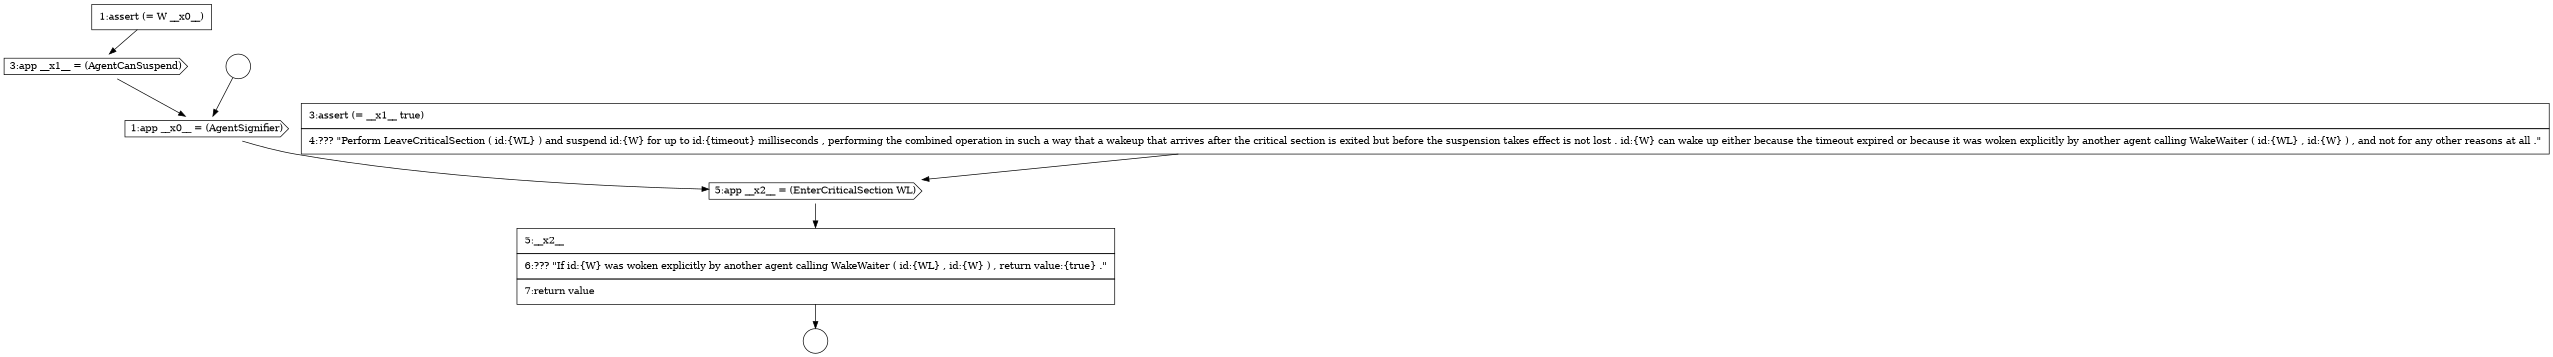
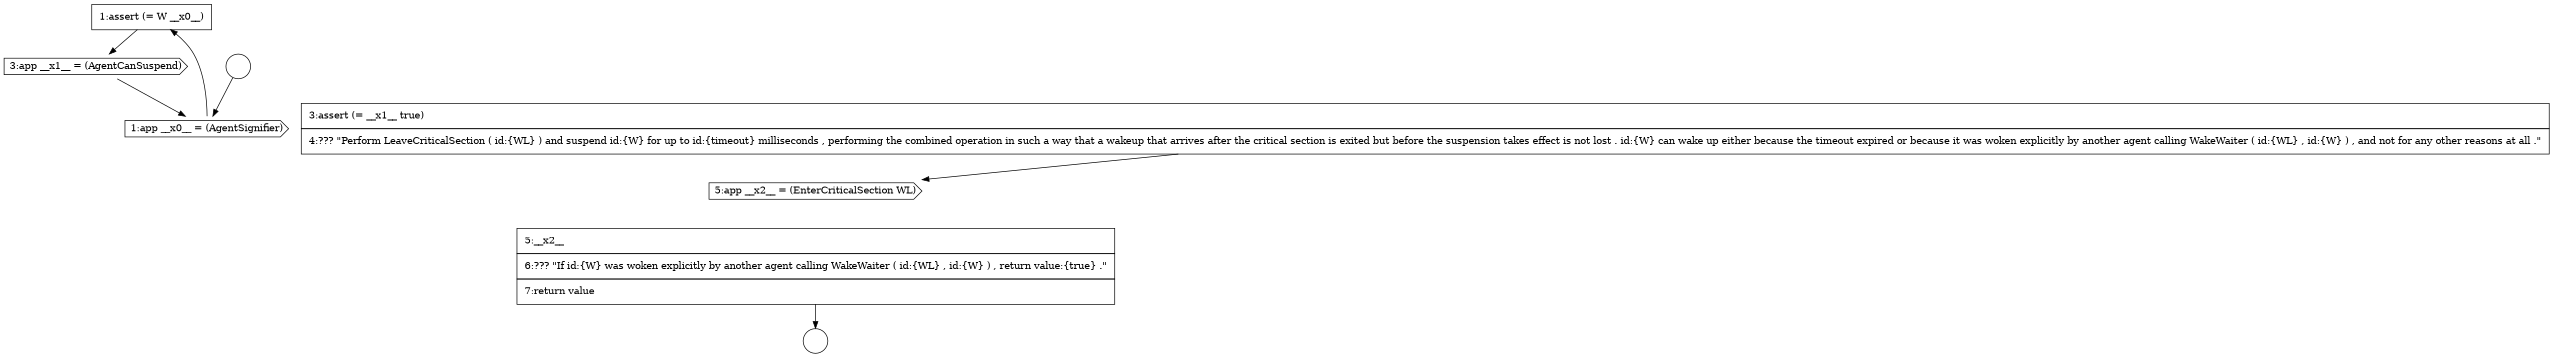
  digraph {
    node [color=black fillcolor=white shape=none style=filled]
    edge [color=black]
    n1 [label=<<font color="black">     <table border="0" cellborder="1" cellspacing="0" cellpadding="10">       <tr><td align="left">1:assert (= W __x0__)</td></tr>     </table>   </font>> margin=0]
    n2 [label=<<font color="black">3:app __x1__ = (AgentCanSuspend)</font>> shape=cds]
    n3 [label=<<font color="black">1:app __x0__ = (AgentSignifier)</font>> shape=cds]
    n4 [label=<<font color="black">     <table border="0" cellborder="1" cellspacing="0" cellpadding="10">       <tr><td align="left">5:__x2__</td></tr>       <tr><td align="left">6:??? &quot;If id:{W} was woken explicitly by another agent calling WakeWaiter ( id:{WL} , id:{W} ) , return value:{true} .&quot;</td></tr>       <tr><td align="left">7:return value</td></tr>     </table>   </font>> margin=0]
    n5 [label=" " shape=circle]
    n6 [label=" " shape=circle]
    n7 [label=<<font color="black">     <table border="0" cellborder="1" cellspacing="0" cellpadding="10">       <tr><td align="left">3:assert (= __x1__ true)</td></tr>       <tr><td align="left">4:??? &quot;Perform LeaveCriticalSection ( id:{WL} ) and suspend id:{W} for up to id:{timeout} milliseconds , performing the combined operation in such a way that a wakeup that arrives after the critical section is exited but before the suspension takes effect is not lost . id:{W} can wake up either because the timeout expired or because it was woken explicitly by another agent calling WakeWaiter ( id:{WL} , id:{W} ) , and not for any other reasons at all .&quot;</td></tr>     </table>   </font>> margin=0]
    n8 [label=<<font color="black">5:app __x2__ = (EnterCriticalSection WL)</font>> shape=cds]
    n1 -> n2
    n2 -> n3
-   n3 -> n8
+   n3 -> n1
    n4 -> n5
    n6 -> n3
    n7 -> n8
-   n8 -> n4
  }
